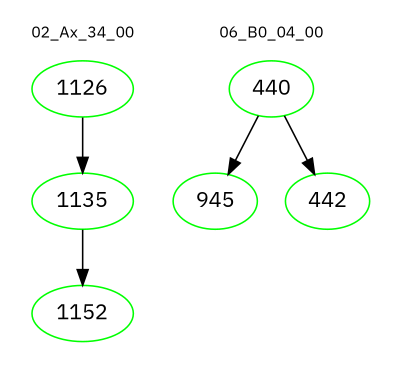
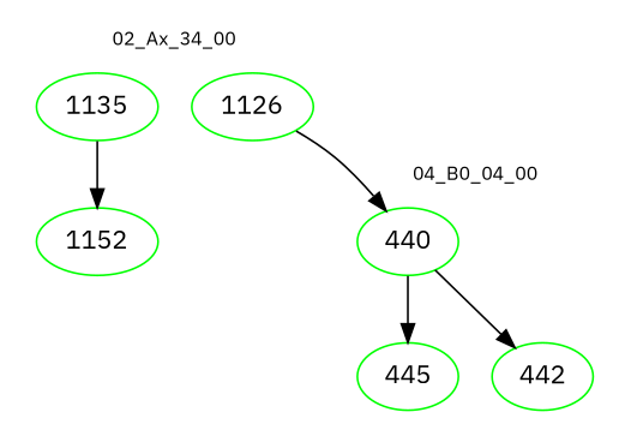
  digraph {
    fontname="IBM Plex Sans"
    node [color=green fontname="IBM Plex Sans"]
    edge [color=black fontname="IBM Plex Sans"]
    n1 [label=1126]
    n2 [label=1152]
    n3 [label=1135]
    n4 [label=440]
-   n5 [label=945]
+   n5 [label=445]
    n6 [label=442]
    subgraph cluster_1 {
      color=white
      fontsize=10
      label="02_Ax_34_00"
      n1
      n2
      n3
    }
    subgraph cluster_2 {
      color=white
      fontsize=10
-     label="06_B0_04_00"
+     label="04_B0_04_00"
      n4
      n5
      n6
    }
-   n1 -> n3
+   n1 -> n4
    n3 -> n2
    n4 -> n5
    n4 -> n6
  }
